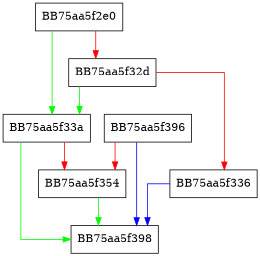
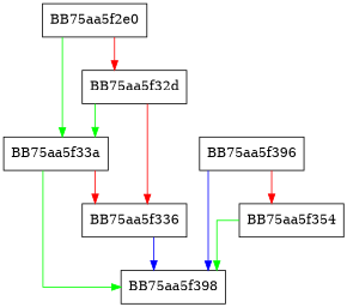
  digraph {
    splines=ortho
    node [shape=box]
    edge [color=red]
    BB75aa5f2e0
    BB75aa5f32d
    BB75aa5f33a
    BB75aa5f336
    BB75aa5f398
    BB75aa5f354
    BB75aa5f396
    BB75aa5f2e0 -> BB75aa5f32d
    BB75aa5f2e0 -> BB75aa5f33a [color=green]
    BB75aa5f32d -> BB75aa5f33a [color=green]
    BB75aa5f32d -> BB75aa5f336
    BB75aa5f33a -> BB75aa5f398 [color=green]
-   BB75aa5f33a -> BB75aa5f354
+   BB75aa5f33a -> BB75aa5f336
    BB75aa5f336 -> BB75aa5f398 [color=blue]
    BB75aa5f354 -> BB75aa5f398 [color=green]
    BB75aa5f396 -> BB75aa5f398 [color=blue]
    BB75aa5f396 -> BB75aa5f354
  }
